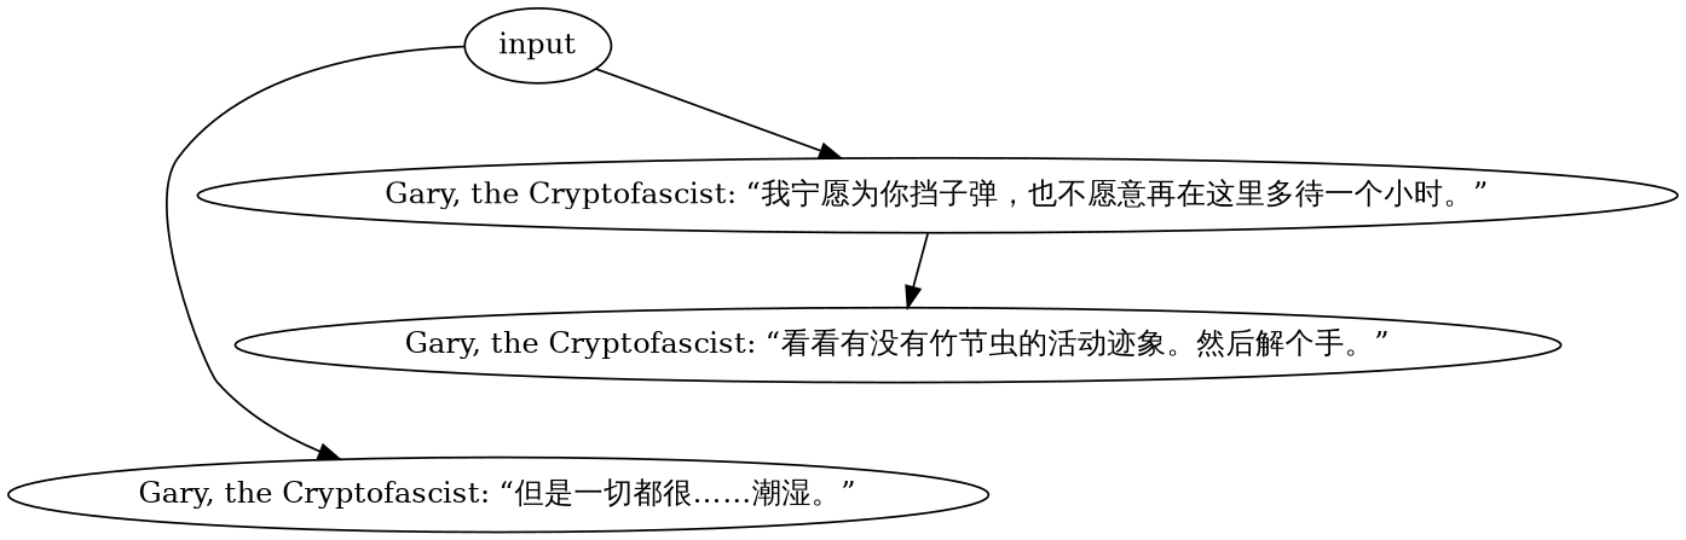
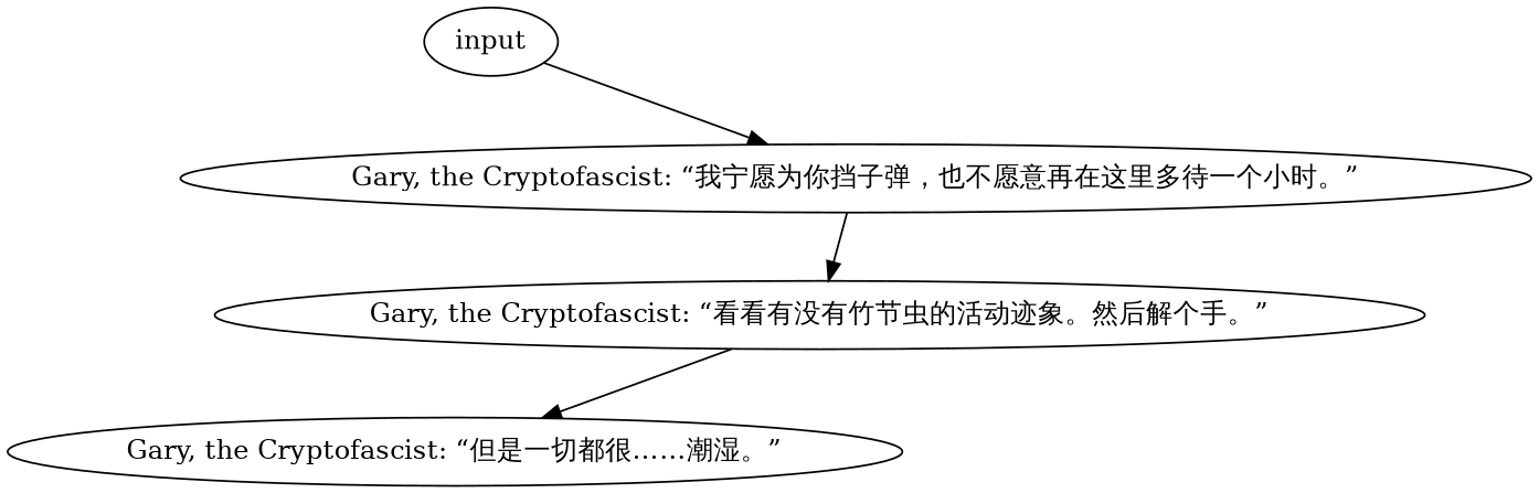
  digraph {
    n1 [label=input]
    n2 [label="Gary, the Cryptofascist: “但是一切都很……潮湿。”"]
    n3 [label="Gary, the Cryptofascist: “我宁愿为你挡子弹，也不愿意再在这里多待一个小时。”"]
    n4 [label="Gary, the Cryptofascist: “看看有没有竹节虫的活动迹象。然后解个手。”"]
-   n1 -> n2
+   n4 -> n2
    n1 -> n3
    n3 -> n4
  }
